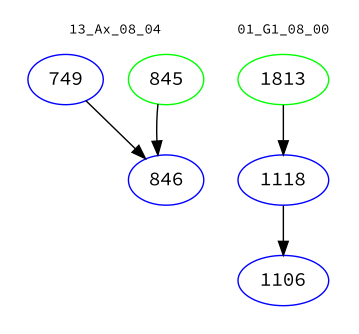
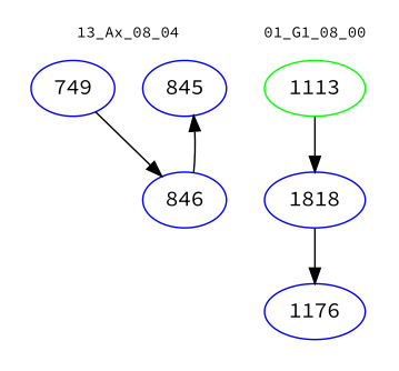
  digraph {
    fontname="Source Code Pro"
    node [color=blue fontname="Source Code Pro"]
    edge [color=black fontname="Source Code Pro"]
-   n1 [color=green label=845]
+   n1 [label=845]
    n2 [label=846]
    n3 [label=749]
-   n4 [color=green label=1813]
-   n5 [label=1118]
-   n6 [label=1106]
+   n4 [color=green label=1113]
+   n5 [label=1818]
+   n6 [label=1176]
    subgraph cluster_1 {
      color=white
      fontsize=10
      label="13_Ax_08_04"
      n1
      n2
      n3
    }
    subgraph cluster_2 {
      color=white
      fontsize=10
      label="01_G1_08_00"
      n4
      n5
      n6
    }
-   n1 -> n2
+   n2 -> n1
    n3 -> n2
    n4 -> n5
    n5 -> n6
  }
